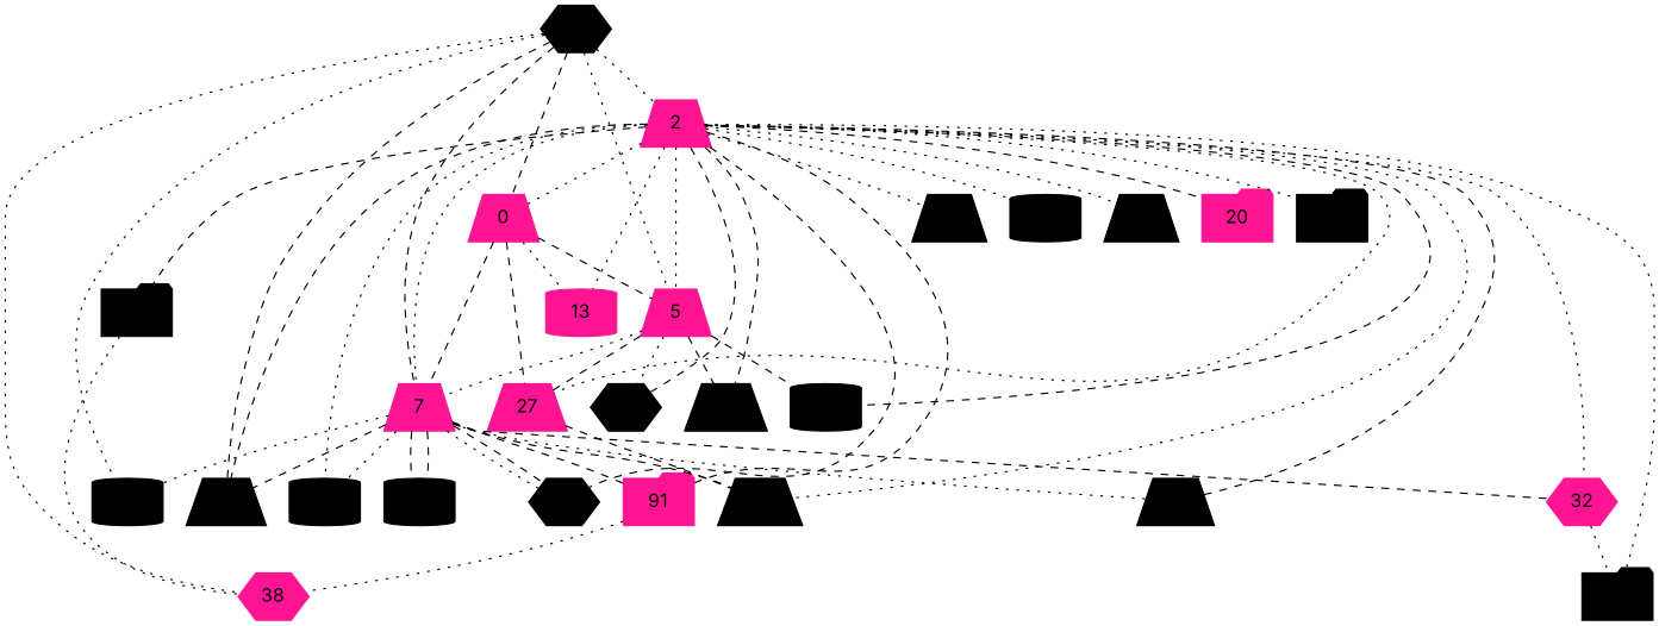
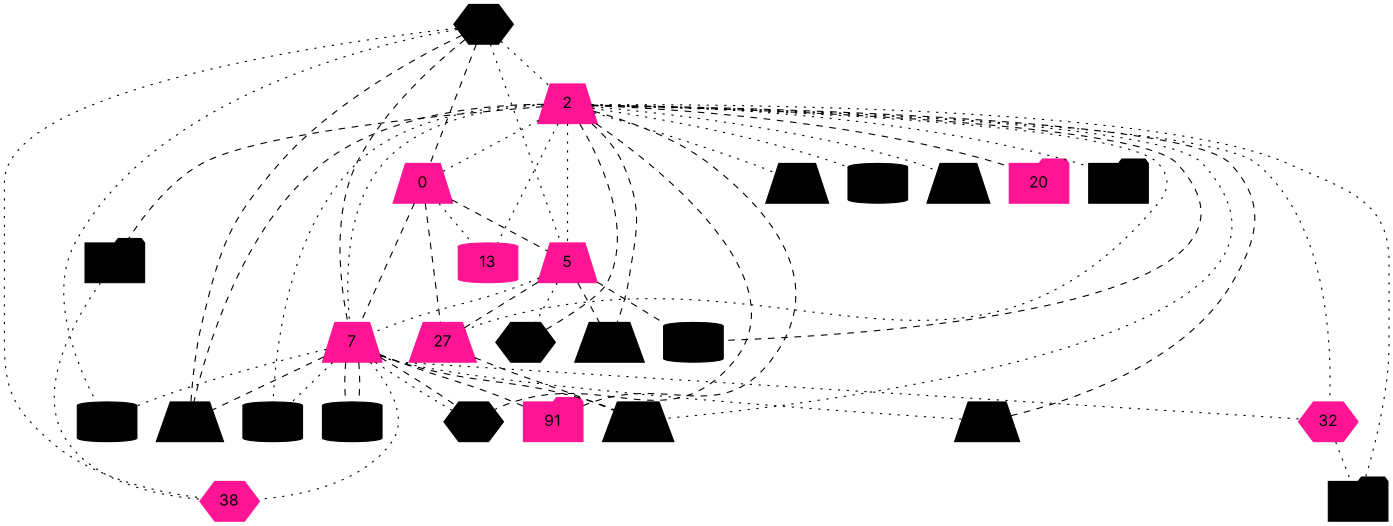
  graph {
    fontname=Inter
    node [color=black fontname=Inter shape=trapezium style=filled]
    edge [fontname=Inter style=dotted]
    1 [shape=hexagon super="+28"]
    2 [color=deeppink super="+10+36+23+40+20+3+6"]
    n3 [color=deeppink label=0]
    5 [color=deeppink super="+9"]
    n5 [color=deeppink label=7 super="+29"]
    19 [shape=cylinder]
    25 [super="+34"]
    38 [color=deeppink shape=hexagon super="+49"]
    11 [shape=hexagon]
    12
    13 [color=deeppink shape=cylinder]
    14
    15 [shape=cylinder]
    16 [shape=folder]
    17
    n16 [color=deeppink label=91 shape=folder]
    n17 [color=deeppink label=20 shape=folder]
    24 [super="+31"]
    26 [shape=cylinder]
    27 [color=deeppink super="+50"]
    30 [shape=hexagon]
    32 [color=deeppink shape=hexagon]
    33 [shape=cylinder super="+42"]
    35 [shape=folder]
    37 [shape=folder]
    39
    43 [shape=cylinder]
    1 -- 2 [weight=6]
    1 -- n3 [style=dashed weight=2]
    1 -- 5 [weight=2]
    1 -- n5 [style=dashed]
    1 -- 19
    1 -- 25 [style=dashed]
    1 -- 38
    2 -- n3 [weight=5]
    2 -- 5 [weight=15]
    2 -- n5 [weight=8]
    2 -- 25 [style=dashed]
    2 -- 11 [style=dashed weight=2]
    2 -- 12 [weight=2]
    2 -- 13
    2 -- 14 [style=dashed]
    2 -- 15 [weight=2]
    2 -- 16 [style=dashed]
    2 -- 17 [weight=2]
    2 -- n16 [style=dashed]
    2 -- n17 [style=dashed]
    2 -- 24 [style=dashed weight=2]
    2 -- 26
    2 -- 27
    2 -- 30 [style=dashed]
    2 -- 32
    2 -- 33 [style=dashed weight=2]
    2 -- 35
    2 -- 37 [weight=2]
    2 -- 39
    n3 -- 5 [style=dashed weight=2]
    n3 -- n5 [style=dashed]
    n3 -- 13
    n3 -- 27 [style=dashed]
    5 -- n5 [weight=2]
    5 -- 11
    5 -- 24 [style=dashed]
    5 -- 27 [style=dashed]
    5 -- 33 [style=dashed]
    n5 -- 19
    n5 -- 25 [style=dashed]
-   n16 -- 38
+   n5 -- 38
    n5 -- 14
    n5 -- n16 [style=dashed]
    n5 -- 26
    n5 -- 30
    n5 -- 30 [style=dashed]
-   n5 -- 32 [style=dashed]
+   n5 -- 32
    n5 -- 39 [style=dashed]
    n5 -- 43 [style=dashed]
    n5 -- 43 [style=dashed]
    16 -- 38
    27 -- 39 [style=dashed]
    32 -- 35
  }
